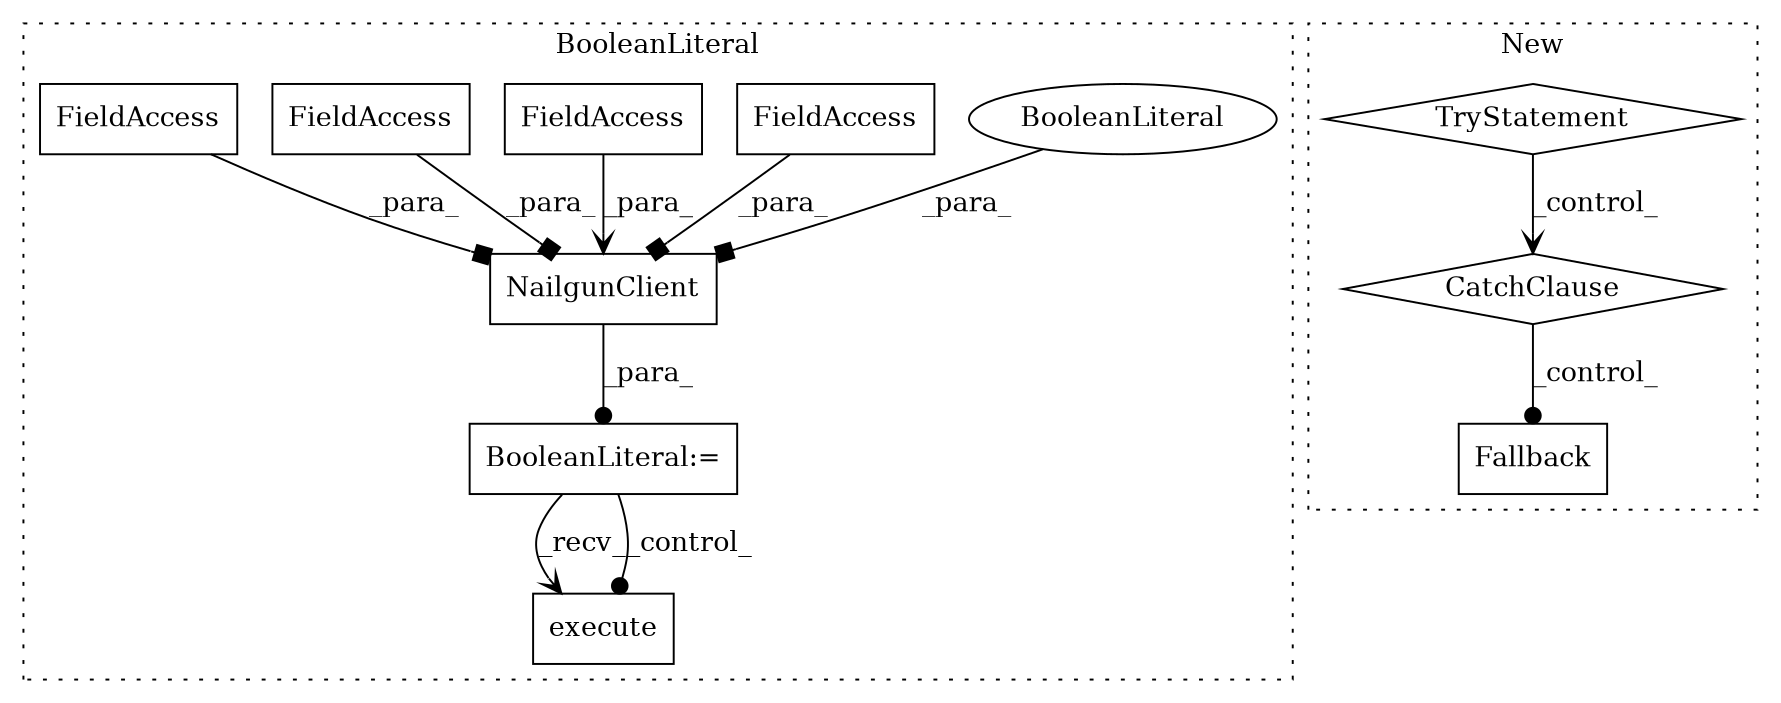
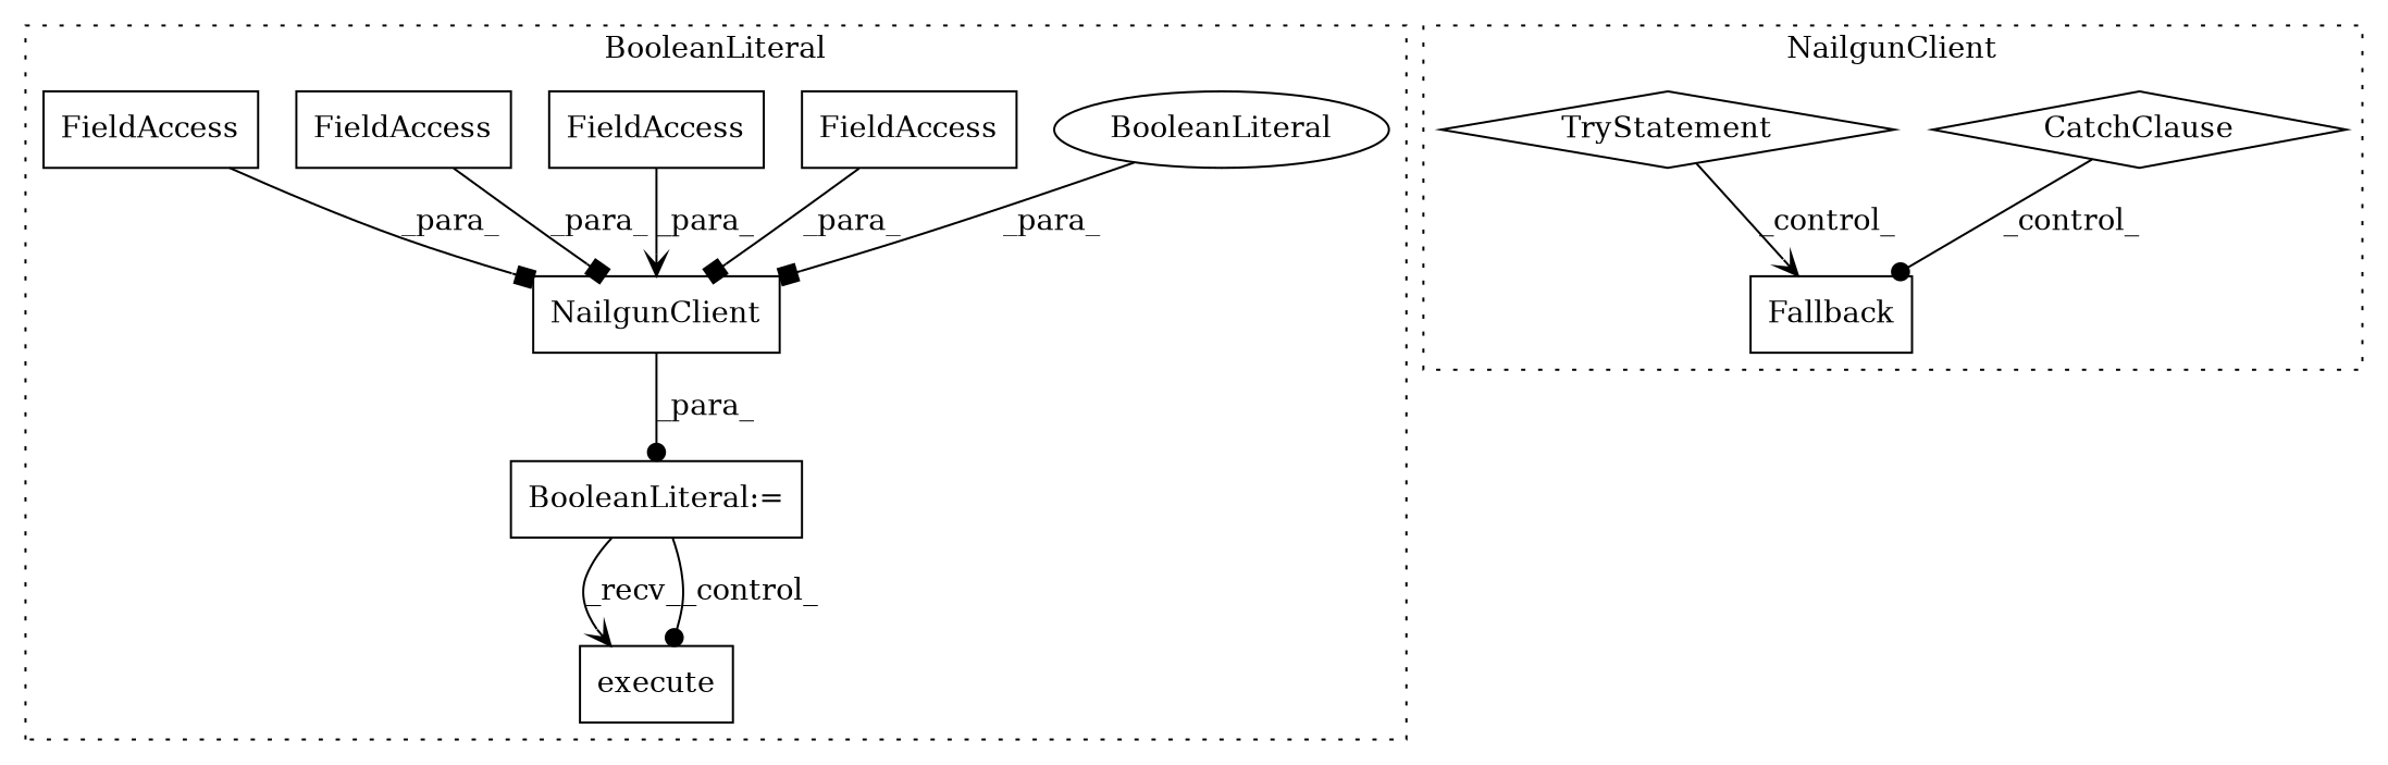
  digraph {
    node [a=22 l=4 shape=box]
    edge [arrowhead=box]
    n1 [a=32 l="8,1" label=execute s="2708,2758"]
    n2 [a=7 l=1 label="BooleanLiteral:=" s=2568]
    n3 [a=32 l="14,1" label=NailgunClient s="2569,2636"]
    n4 [a=9 label=BooleanLiteral s=2632 shape=ellipse]
    n5 [l=12 label=FieldAccess s=2606]
    n6 [l=10 label=FieldAccess s=2583]
    n7 [l=12 label=FieldAccess s=2619]
    n8 [l=11 label=FieldAccess s=2594]
    n9 [a=12 l="11,2" label=CatchClause s="3687,3727" shape=diamond]
    n10 [a=54 label=TryStatement s=3635 shape=diamond]
    n11 [a=32 l="9,1" label=Fallback s="3748,3758"]
    subgraph cluster_1 {
      label=BooleanLiteral
      style=dotted
      n1
      n2
      n3
      n4
      n5
      n6
      n7
      n8
    }
    subgraph cluster_2 {
-     label=New
+     label=NailgunClient
      style=dotted
      n9
      n10
      n11
    }
    n2 -> n1 [arrowhead=vee label=_recv_]
    n2 -> n1 [arrowhead=dot label=_control_]
    n3 -> n2 [arrowhead=dot label=_para_]
    n4 -> n3 [label=_para_]
    n5 -> n3 [label=_para_]
    n6 -> n3 [arrowhead=vee label=_para_]
    n7 -> n3 [label=_para_]
    n8 -> n3 [label=_para_]
    n9 -> n11 [arrowhead=dot label=_control_]
-   n10 -> n9 [arrowhead=vee label=_control_]
+   n10 -> n11 [arrowhead=vee label=_control_]
  }
